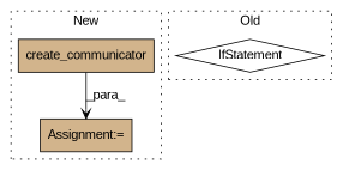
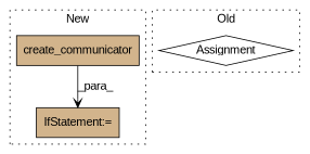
  digraph {
    fontname="Liberation Sans"
    node [shape=box style=filled fillcolor=tan fontname="Liberation Sans"]
    n1 [a=32 l=21 label=create_communicator s=2430]
-   n2 [a=7 l=1 label="Assignment:=" s=3211]
-   n3 [a=25 l=56 label=IfStatement s=6844 shape=diamond fillcolor=white]
+   n2 [a=7 l=1 label="IfStatement:=" s=3211]
+   n3 [a=25 l=56 label=Assignment s=6844 shape=diamond fillcolor=white]
    subgraph cluster_1 {
      label=New
      style=dotted
      n1
      n2
    }
    subgraph cluster_2 {
      label=Old
      style=dotted
      n3
    }
    n1 -> n2 [label=_para_ color=black arrowhead=vee fontname="Liberation Sans"]
  }
